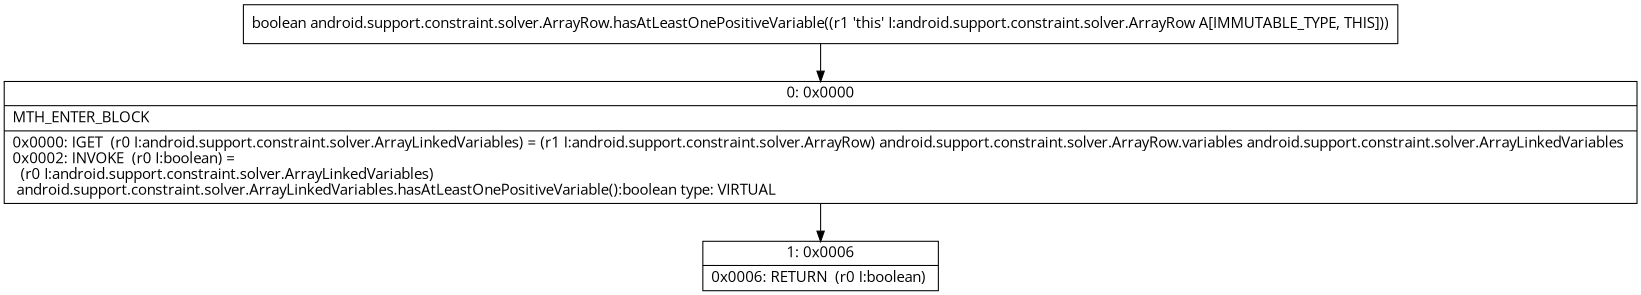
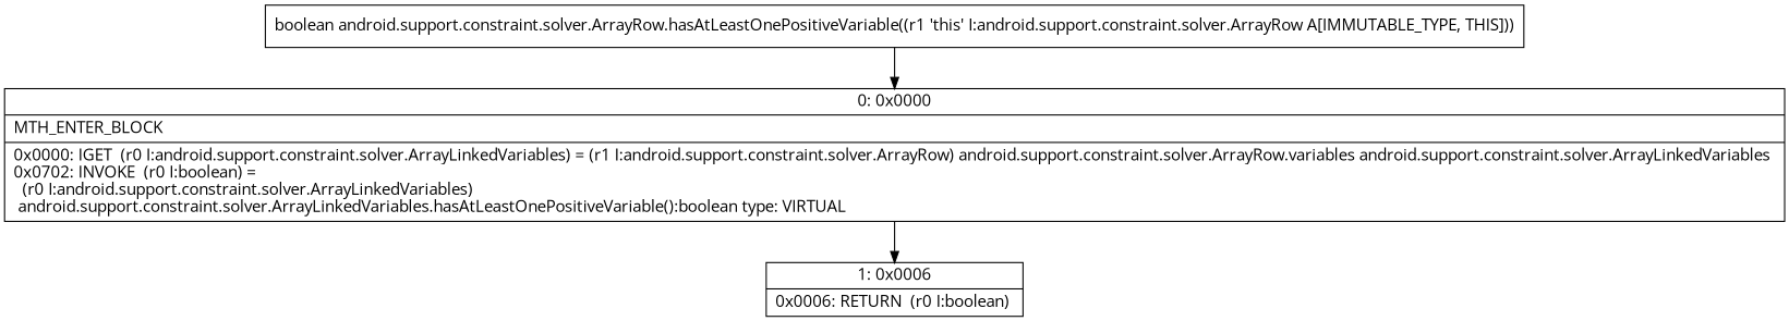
  digraph {
    fontname="Open Sans"
    node [shape=record fontname="Open Sans"]
    edge [fontname="Open Sans"]
-   n1 [label="{0\:\ 0x0000|MTH_ENTER_BLOCK\l|0x0000: IGET  (r0 I:android.support.constraint.solver.ArrayLinkedVariables) = (r1 I:android.support.constraint.solver.ArrayRow) android.support.constraint.solver.ArrayRow.variables android.support.constraint.solver.ArrayLinkedVariables \l0x0002: INVOKE  (r0 I:boolean) = \l  (r0 I:android.support.constraint.solver.ArrayLinkedVariables)\l android.support.constraint.solver.ArrayLinkedVariables.hasAtLeastOnePositiveVariable():boolean type: VIRTUAL \l}"]
+   n1 [label="{0\:\ 0x0000|MTH_ENTER_BLOCK\l|0x0000: IGET  (r0 I:android.support.constraint.solver.ArrayLinkedVariables) = (r1 I:android.support.constraint.solver.ArrayRow) android.support.constraint.solver.ArrayRow.variables android.support.constraint.solver.ArrayLinkedVariables \l0x0702: INVOKE  (r0 I:boolean) = \l  (r0 I:android.support.constraint.solver.ArrayLinkedVariables)\l android.support.constraint.solver.ArrayLinkedVariables.hasAtLeastOnePositiveVariable():boolean type: VIRTUAL \l}"]
    n2 [label="{1\:\ 0x0006|0x0006: RETURN  (r0 I:boolean) \l}"]
    n3 [label="{boolean android.support.constraint.solver.ArrayRow.hasAtLeastOnePositiveVariable((r1 'this' I:android.support.constraint.solver.ArrayRow A[IMMUTABLE_TYPE, THIS])) }"]
    n1 -> n2
    n3 -> n1
  }
